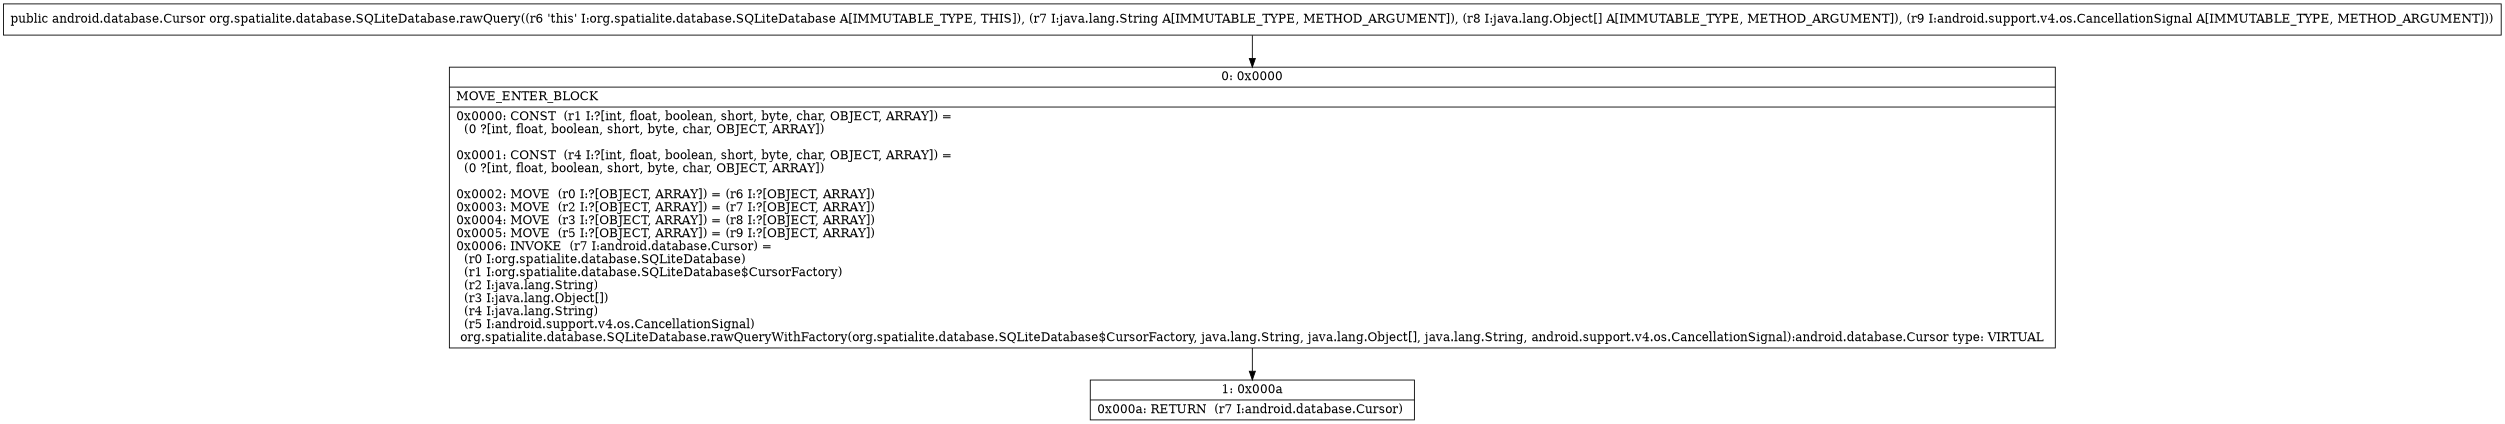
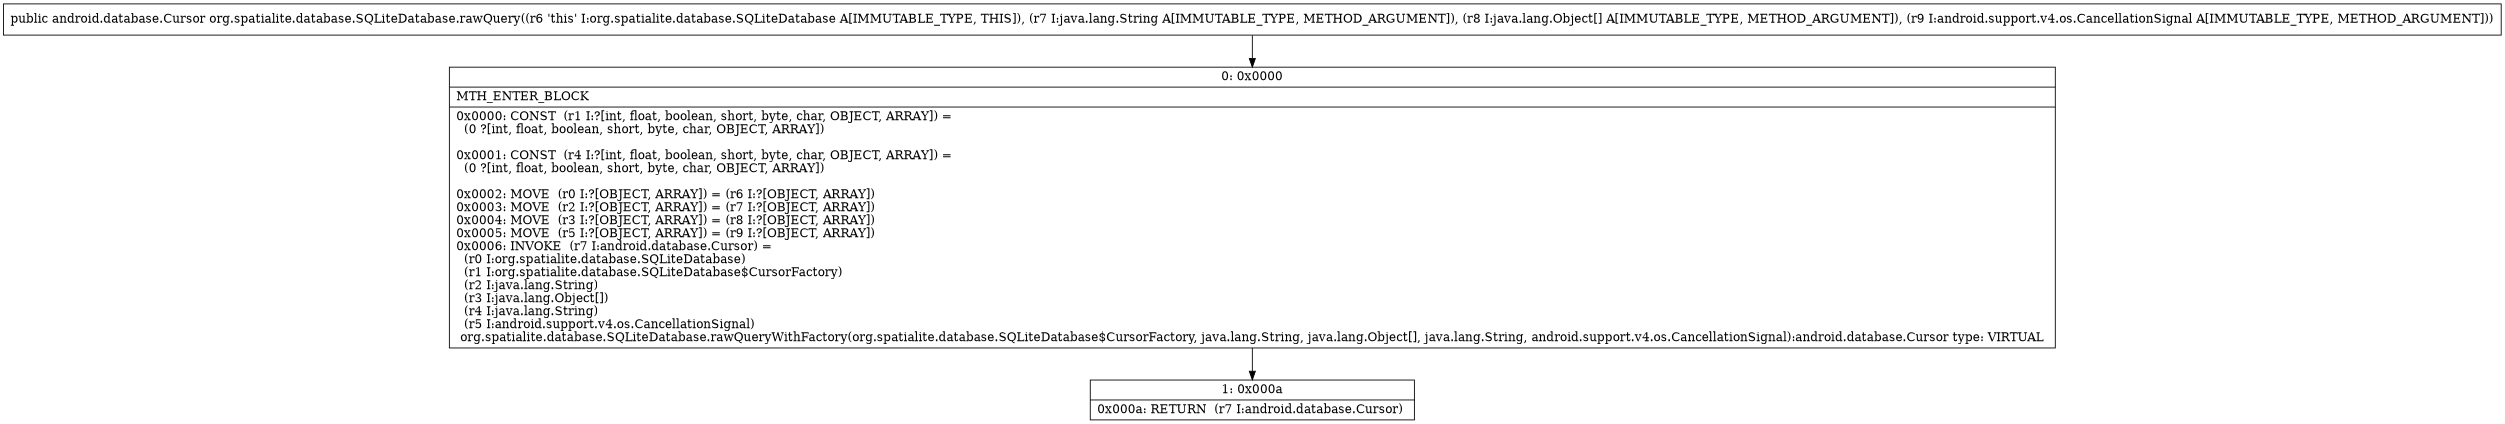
  digraph {
    node [shape=record]
-   n1 [label="{0\:\ 0x0000|MOVE_ENTER_BLOCK\l|0x0000: CONST  (r1 I:?[int, float, boolean, short, byte, char, OBJECT, ARRAY]) = \l  (0 ?[int, float, boolean, short, byte, char, OBJECT, ARRAY])\l \l0x0001: CONST  (r4 I:?[int, float, boolean, short, byte, char, OBJECT, ARRAY]) = \l  (0 ?[int, float, boolean, short, byte, char, OBJECT, ARRAY])\l \l0x0002: MOVE  (r0 I:?[OBJECT, ARRAY]) = (r6 I:?[OBJECT, ARRAY]) \l0x0003: MOVE  (r2 I:?[OBJECT, ARRAY]) = (r7 I:?[OBJECT, ARRAY]) \l0x0004: MOVE  (r3 I:?[OBJECT, ARRAY]) = (r8 I:?[OBJECT, ARRAY]) \l0x0005: MOVE  (r5 I:?[OBJECT, ARRAY]) = (r9 I:?[OBJECT, ARRAY]) \l0x0006: INVOKE  (r7 I:android.database.Cursor) = \l  (r0 I:org.spatialite.database.SQLiteDatabase)\l  (r1 I:org.spatialite.database.SQLiteDatabase$CursorFactory)\l  (r2 I:java.lang.String)\l  (r3 I:java.lang.Object[])\l  (r4 I:java.lang.String)\l  (r5 I:android.support.v4.os.CancellationSignal)\l org.spatialite.database.SQLiteDatabase.rawQueryWithFactory(org.spatialite.database.SQLiteDatabase$CursorFactory, java.lang.String, java.lang.Object[], java.lang.String, android.support.v4.os.CancellationSignal):android.database.Cursor type: VIRTUAL \l}"]
+   n1 [label="{0\:\ 0x0000|MTH_ENTER_BLOCK\l|0x0000: CONST  (r1 I:?[int, float, boolean, short, byte, char, OBJECT, ARRAY]) = \l  (0 ?[int, float, boolean, short, byte, char, OBJECT, ARRAY])\l \l0x0001: CONST  (r4 I:?[int, float, boolean, short, byte, char, OBJECT, ARRAY]) = \l  (0 ?[int, float, boolean, short, byte, char, OBJECT, ARRAY])\l \l0x0002: MOVE  (r0 I:?[OBJECT, ARRAY]) = (r6 I:?[OBJECT, ARRAY]) \l0x0003: MOVE  (r2 I:?[OBJECT, ARRAY]) = (r7 I:?[OBJECT, ARRAY]) \l0x0004: MOVE  (r3 I:?[OBJECT, ARRAY]) = (r8 I:?[OBJECT, ARRAY]) \l0x0005: MOVE  (r5 I:?[OBJECT, ARRAY]) = (r9 I:?[OBJECT, ARRAY]) \l0x0006: INVOKE  (r7 I:android.database.Cursor) = \l  (r0 I:org.spatialite.database.SQLiteDatabase)\l  (r1 I:org.spatialite.database.SQLiteDatabase$CursorFactory)\l  (r2 I:java.lang.String)\l  (r3 I:java.lang.Object[])\l  (r4 I:java.lang.String)\l  (r5 I:android.support.v4.os.CancellationSignal)\l org.spatialite.database.SQLiteDatabase.rawQueryWithFactory(org.spatialite.database.SQLiteDatabase$CursorFactory, java.lang.String, java.lang.Object[], java.lang.String, android.support.v4.os.CancellationSignal):android.database.Cursor type: VIRTUAL \l}"]
    n2 [label="{1\:\ 0x000a|0x000a: RETURN  (r7 I:android.database.Cursor) \l}"]
    n3 [label="{public android.database.Cursor org.spatialite.database.SQLiteDatabase.rawQuery((r6 'this' I:org.spatialite.database.SQLiteDatabase A[IMMUTABLE_TYPE, THIS]), (r7 I:java.lang.String A[IMMUTABLE_TYPE, METHOD_ARGUMENT]), (r8 I:java.lang.Object[] A[IMMUTABLE_TYPE, METHOD_ARGUMENT]), (r9 I:android.support.v4.os.CancellationSignal A[IMMUTABLE_TYPE, METHOD_ARGUMENT])) }"]
    n1 -> n2
    n3 -> n1
  }
